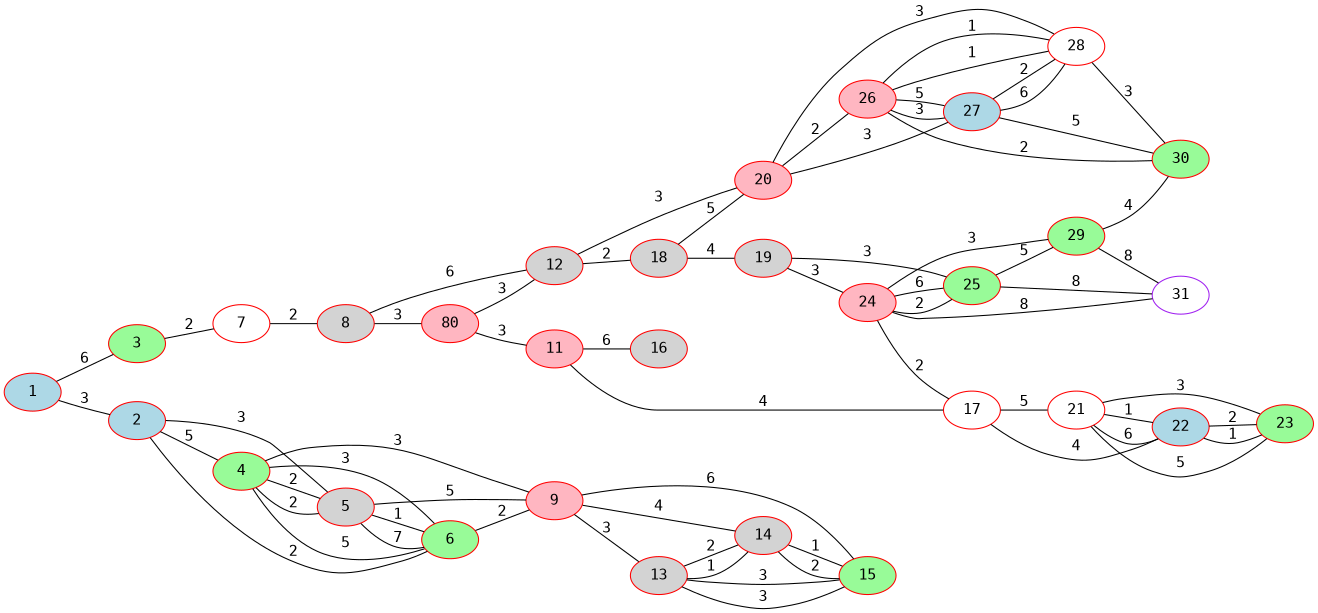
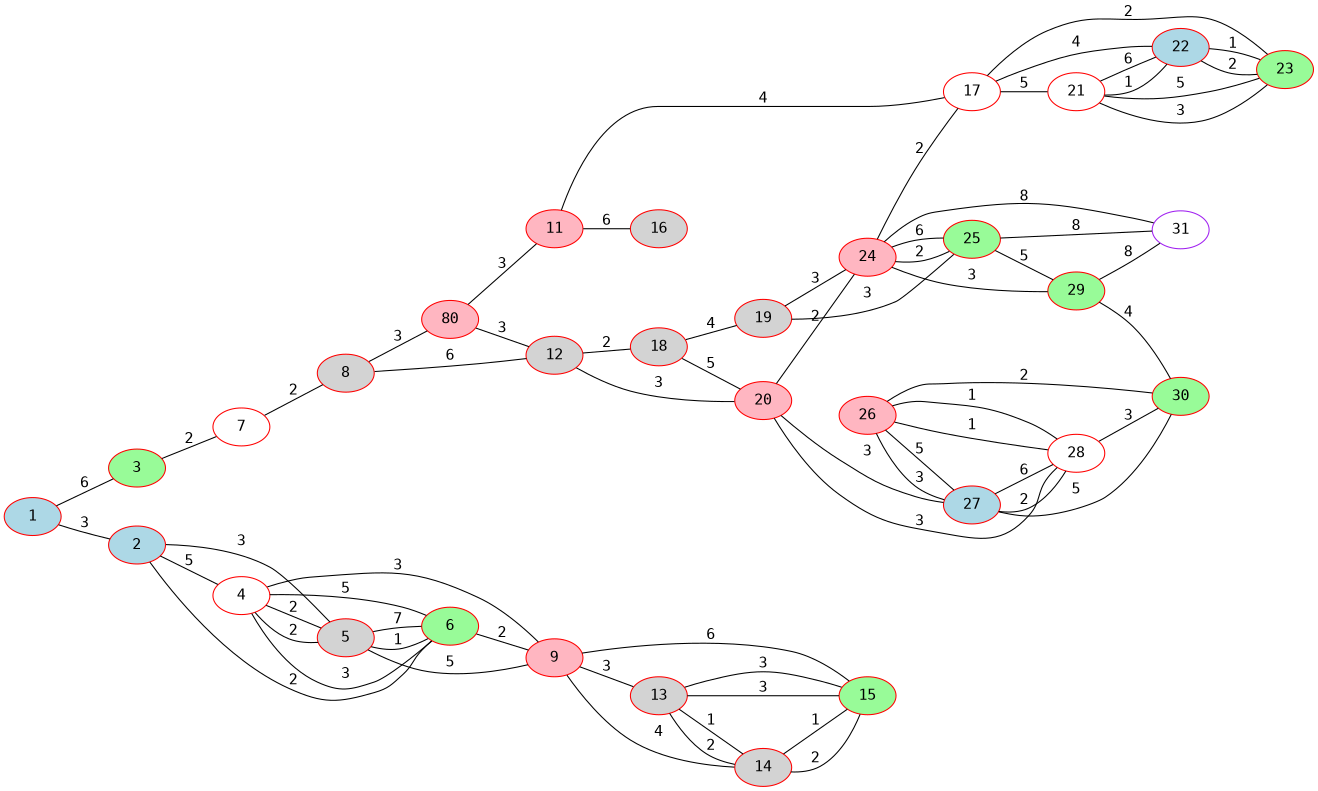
  graph {
    fontname="DejaVu Sans Mono"
    rankdir=LR
    node [color=red fillcolor=lightgrey fontname="DejaVu Sans Mono" style=filled weight=1]
    edge [fontname="DejaVu Sans Mono"]
    1 [fillcolor=lightblue]
    3 [fillcolor=palegreen]
    2 [fillcolor=lightblue]
    7 [fillcolor=white]
-   4 [fillcolor=palegreen]
+   4 [fillcolor=white]
    5
    6 [fillcolor=palegreen]
    9 [fillcolor=lightpink]
    8
    n10 [fillcolor=lightpink label=80]
    12
    13
    14
    15 [fillcolor=palegreen]
    11 [fillcolor=lightpink]
    18
    20 [fillcolor=lightpink]
    16
    17 [fillcolor=white]
    21 [fillcolor=white]
    22 [fillcolor=lightblue]
    23 [fillcolor=palegreen]
    19
    26 [fillcolor=lightpink]
    27 [fillcolor=lightblue]
    28 [fillcolor=white]
    24 [fillcolor=lightpink]
    25 [fillcolor=palegreen]
    29 [fillcolor=palegreen]
    31 [color=purple fillcolor=white weight=4]
    30 [fillcolor=palegreen]
    1 -- 3 [label=6]
    1 -- 2 [label=3]
    3 -- 7 [label=2]
    2 -- 4 [label=5]
    2 -- 5 [label=3]
    2 -- 6 [label=2]
    7 -- 8 [label=2]
    4 -- 5 [label=2]
    4 -- 5 [label=2]
    4 -- 6 [label=5]
    4 -- 6 [label=3]
    4 -- 9 [label=3]
    5 -- 6 [label=7]
    5 -- 6 [label=1]
    5 -- 9 [label=5]
    6 -- 9 [label=2]
    9 -- 13 [label=3]
    9 -- 14 [label=4]
    9 -- 15 [label=6]
    8 -- n10 [label=3]
    8 -- 12 [label=6]
    n10 -- 12 [label=3]
    n10 -- 11 [label=3]
    12 -- 18 [label=2]
    12 -- 20 [label=3]
    13 -- 14 [label=1]
    13 -- 14 [label=2]
    13 -- 15 [label=3]
    13 -- 15 [label=3]
    14 -- 15 [label=2]
    14 -- 15 [label=1]
    11 -- 16 [label=6]
    11 -- 17 [label=4]
    18 -- 20 [label=5]
    18 -- 19 [label=4]
-   20 -- 26 [label=2]
+   20 -- 24 [label=2]
    20 -- 27 [label=3]
    20 -- 28 [label=3]
    17 -- 21 [label=5]
    17 -- 22 [label=4]
+   17 -- 23 [label=2]
    21 -- 22 [label=6]
    21 -- 22 [label=1]
    21 -- 23 [label=5]
    21 -- 23 [label=3]
    22 -- 23 [label=1]
    22 -- 23 [label=2]
    19 -- 24 [label=3]
    19 -- 25 [label=3]
    26 -- 27 [label=3]
    26 -- 27 [label=5]
    26 -- 28 [label=1]
    26 -- 28 [label=1]
    26 -- 30 [label=2]
    27 -- 28 [label=2]
    27 -- 28 [label=6]
    27 -- 30 [label=5]
    28 -- 30 [label=3]
    24 -- 17 [label=2]
    24 -- 25 [label=6]
    24 -- 25 [label=2]
    24 -- 29 [label=3]
    24 -- 31 [label=8]
    25 -- 29 [label=5]
    25 -- 31 [label=8]
    29 -- 31 [label=8]
    29 -- 30 [label=4]
  }
